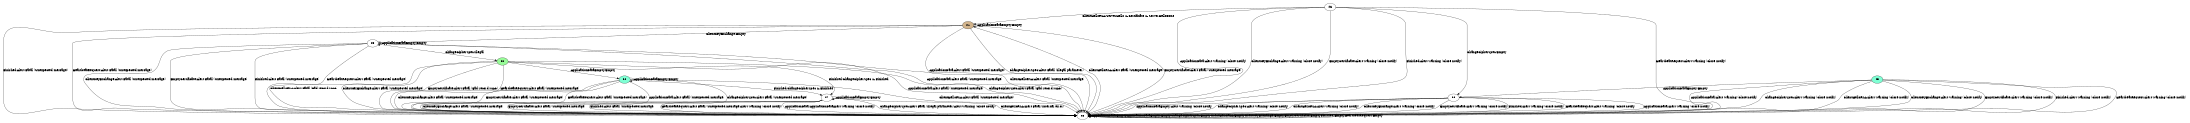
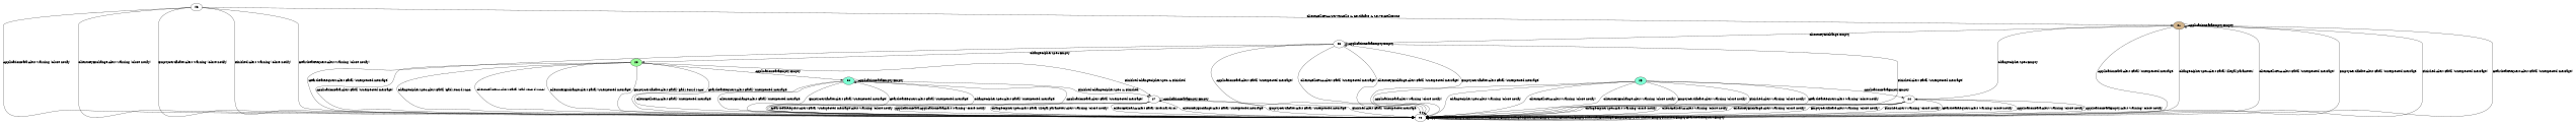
  digraph {
    node [fillcolor=white style=filled]
    n1 [label=s6]
    n2 [fillcolor=tan label=s1]
    n3 [label=s4]
    n4 [label=s8]
    n5 [label=s3]
    n6 [fillcolor=aquamarine label=s5]
    n7 [fillcolor=palegreen label=s0]
    n8 [fillcolor=aquamarine label=s2]
    n9 [label=s7]
    n1 -> n2 [label="ClientHelloRSA/ServerHello & Certificate & ServerHelloDone"]
-   n1 -> n3 [label="ChangeCipherSpec/Empty"]
+   n2 -> n3 [label="ChangeCipherSpec/Empty"]
    n1 -> n4 [label="ApplicationData/Alert Warning (Close notify)"]
    n1 -> n4 [label="ClientKeyExchange/Alert Warning (Close notify)"]
    n1 -> n4 [label="EmptyCertificate/Alert Warning (Close notify)"]
    n1 -> n4 [label="Finished/Alert Warning (Close notify)"]
    n1 -> n4 [label="HeartbeatRequest/Alert Warning (Close notify)"]
    n2 -> n2 [label="ApplicationDataEmpty/Empty"]
    n2 -> n4 [label="ApplicationData/Alert Fatal (Unexpected message)"]
    n2 -> n4 [label="ChangeCipherSpec/Alert Fatal (Illegal parameter)"]
    n2 -> n4 [label="ClientHelloRSA/Alert Fatal (Unexpected message)"]
    n2 -> n4 [label="EmptyCertificate/Alert Fatal (Unexpected message)"]
    n2 -> n4 [label="Finished/Alert Fatal (Unexpected message)"]
    n2 -> n4 [label="HeartbeatRequest/Alert Fatal (Unexpected message)"]
    n2 -> n5 [label="ClientKeyExchange/Empty"]
    n3 -> n4 [label="ApplicationData/Alert Warning (Close notify)"]
    n3 -> n4 [label="ApplicationDataEmpty/Alert Warning (Close notify)"]
    n3 -> n4 [label="ChangeCipherSpec/Alert Warning (Close notify)"]
    n3 -> n4 [label="ClientHelloRSA/Alert Warning (Close notify)"]
    n3 -> n4 [label="ClientKeyExchange/Alert Warning (Close notify)"]
    n3 -> n4 [label="EmptyCertificate/Alert Warning (Close notify)"]
    n3 -> n4 [label="Finished/Alert Warning (Close notify)"]
    n3 -> n4 [label="HeartbeatRequest/Alert Warning (Close notify)"]
    n4 -> n4 [label="ApplicationData/Empty"]
    n4 -> n4 [label="ApplicationDataEmpty/Empty"]
    n4 -> n4 [label="ChangeCipherSpec/Empty"]
    n4 -> n4 [label="ClientHelloRSA/Empty"]
    n4 -> n4 [label="ClientKeyExchange/Empty"]
    n4 -> n4 [label="EmptyCertificate/Empty"]
    n4 -> n4 [label="Finished/Empty"]
    n4 -> n4 [label="HeartbeatRequest/Empty"]
    n5 -> n4 [label="ApplicationData/Alert Fatal (Unexpected message)"]
    n5 -> n4 [label="ClientHelloRSA/Alert Fatal (Unexpected message)"]
    n5 -> n4 [label="ClientKeyExchange/Alert Fatal (Unexpected message)"]
    n5 -> n4 [label="EmptyCertificate/Alert Fatal (Unexpected message)"]
    n5 -> n4 [label="Finished/Alert Fatal (Unexpected message)"]
    n5 -> n4 [label="HeartbeatRequest/Alert Fatal (Unexpected message)"]
    n5 -> n5 [label="ApplicationDataEmpty/Empty"]
-   n5 -> n7 [label="ChangeCipherSpec/Illegal"]
+   n5 -> n7 [label="ChangeCipherSpec/Empty"]
    n6 -> n3 [label="ApplicationDataEmpty/Empty"]
    n6 -> n4 [label="ApplicationData/Alert Warning (Close notify)"]
    n6 -> n4 [label="ChangeCipherSpec/Alert Warning (Close notify)"]
    n6 -> n4 [label="ClientHelloRSA/Alert Warning (Close notify)"]
    n6 -> n4 [label="ClientKeyExchange/Alert Warning (Close notify)"]
    n6 -> n4 [label="EmptyCertificate/Alert Warning (Close notify)"]
    n6 -> n4 [label="Finished/Alert Warning (Close notify)"]
    n6 -> n4 [label="HeartbeatRequest/Alert Warning (Close notify)"]
    n7 -> n4 [label="ApplicationData/Alert Fatal (Unexpected message)"]
    n7 -> n4 [label="ChangeCipherSpec/Alert Fatal (Bad record MAC)"]
    n7 -> n4 [label="ClientHelloRSA/Alert Fatal (Bad record MAC)"]
    n7 -> n4 [label="ClientKeyExchange/Alert Fatal (Unexpected message)"]
    n7 -> n4 [label="EmptyCertificate/Alert Fatal (Bad record MAC)"]
    n7 -> n4 [label="HeartbeatRequest/Alert Fatal (Unexpected message)"]
    n7 -> n8 [label="ApplicationDataEmpty/Empty"]
    n7 -> n9 [label="Finished/ChangeCipherSpec & Finished"]
    n8 -> n4 [label="ApplicationData/Alert Fatal (Unexpected message)"]
    n8 -> n4 [label="ChangeCipherSpec/Alert Fatal (Unexpected message)"]
    n8 -> n4 [label="ClientHelloRSA/Alert Fatal (Unexpected message)"]
    n8 -> n4 [label="ClientKeyExchange/Alert Fatal (Unexpected message)"]
    n8 -> n4 [label="EmptyCertificate/Alert Fatal (Unexpected message)"]
    n8 -> n4 [label="HeartbeatRequest/Alert Fatal (Unexpected message)"]
    n8 -> n8 [label="ApplicationDataEmpty/Empty"]
    n8 -> n9 [label="Finished/ChangeCipherSpec & Finished"]
    n9 -> n4 [label="ApplicationData/ApplicationDataAlert Warning (Close notify)"]
    n9 -> n4 [label="ChangeCipherSpec/Alert Fatal (Illegal parameter)Alert Warning (Close notify)"]
    n9 -> n4 [label="ClientHelloRSA/Alert Fatal (Internal error)"]
    n9 -> n4 [label="ClientKeyExchange/Alert Fatal (Unexpected message)"]
    n9 -> n4 [label="EmptyCertificate/Alert Fatal (Unexpected message)"]
    n9 -> n4 [label="Finished/Alert Fatal (Unexpected message)"]
    n9 -> n4 [label="HeartbeatRequest/Alert Fatal (Unexpected message)Alert Warning (Close notify)"]
    n9 -> n9 [label="ApplicationDataEmpty/Empty"]
  }
